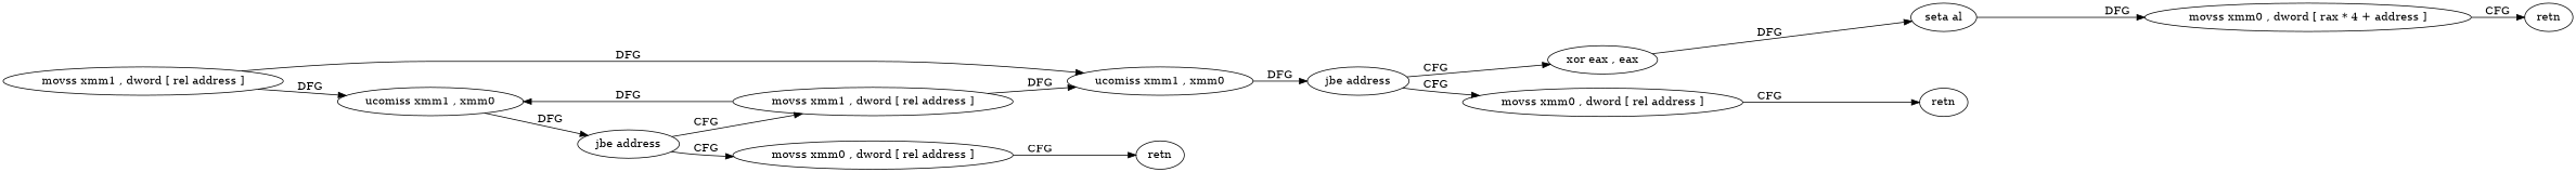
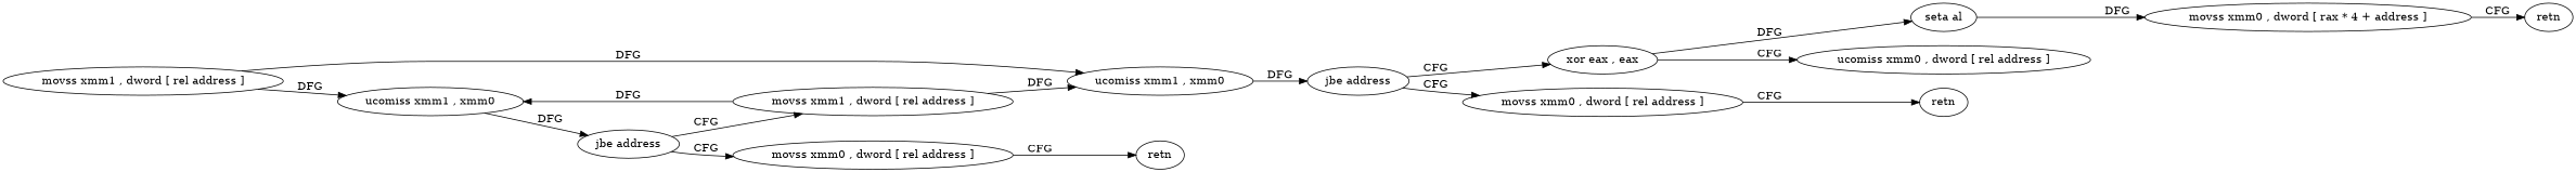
  digraph {
    rankdir=LR
    n1 [label="movss xmm1 , dword [ rel address ]"]
    n2 [label="ucomiss xmm1 , xmm0"]
    n3 [label="ucomiss xmm1 , xmm0"]
    n4 [label="jbe address"]
    n5 [label="jbe address"]
    n6 [label="movss xmm1 , dword [ rel address ]"]
    n7 [label="movss xmm0 , dword [ rel address ]"]
    n8 [label=retn]
    n9 [label="xor eax , eax"]
    n10 [label="movss xmm0 , dword [ rel address ]"]
+   n11 [label="ucomiss xmm0 , dword [ rel address ]"]
    n12 [label="seta al"]
    n13 [label=retn]
    n14 [label="movss xmm0 , dword [ rax * 4 + address ]"]
    n15 [label=retn]
    n1 -> n2 [label=DFG]
    n1 -> n3 [label=DFG]
    n2 -> n4 [label=DFG]
    n3 -> n5 [label=DFG]
    n4 -> n6 [label=CFG]
    n4 -> n7 [label=CFG]
    n5 -> n9 [label=CFG]
    n5 -> n10 [label=CFG]
    n6 -> n2 [label=DFG]
    n6 -> n3 [label=DFG]
    n7 -> n8 [label=CFG]
+   n9 -> n11 [label=CFG]
    n9 -> n12 [label=DFG]
    n10 -> n13 [label=CFG]
    n12 -> n14 [label=DFG]
    n14 -> n15 [label=CFG]
  }
